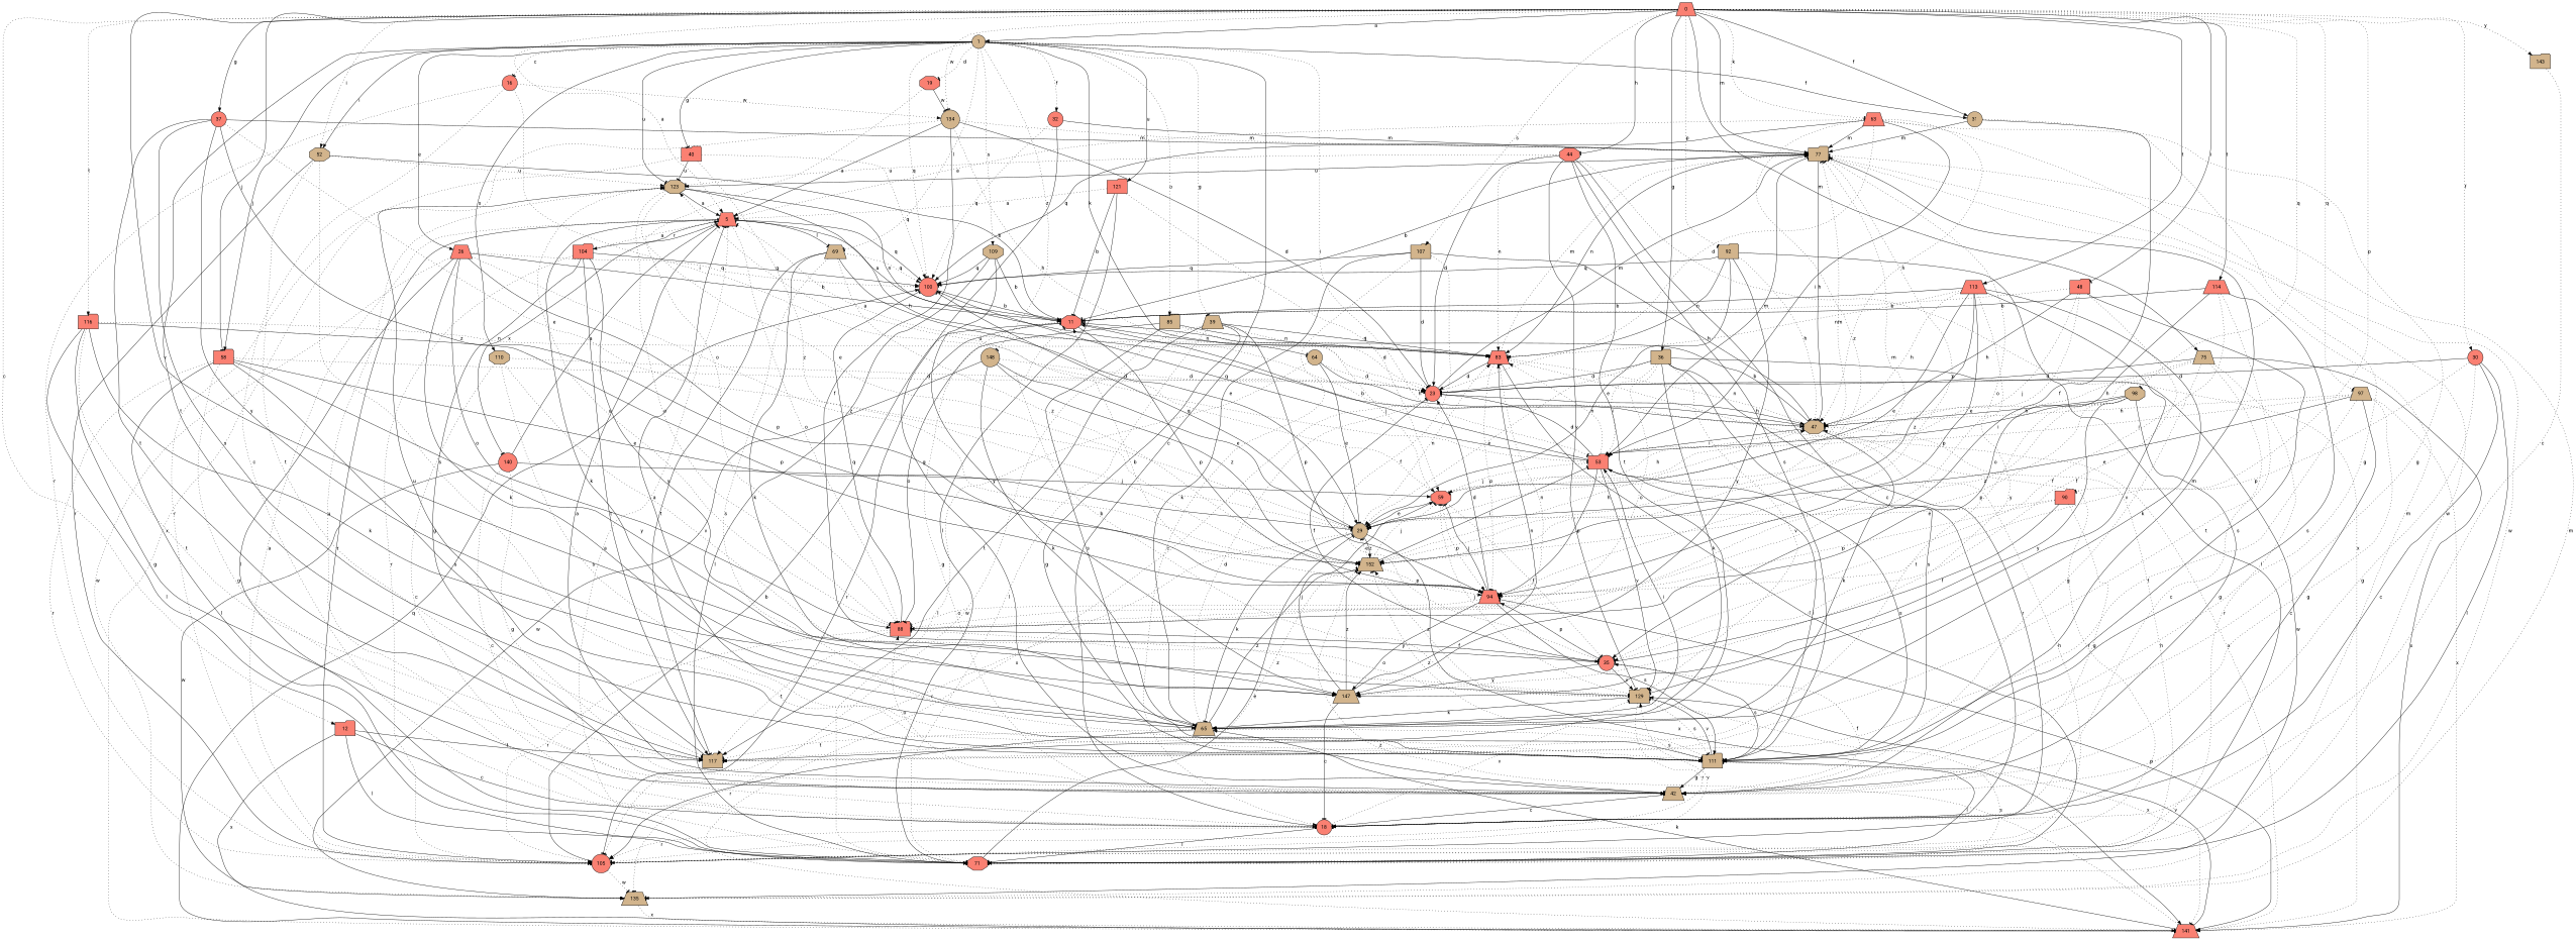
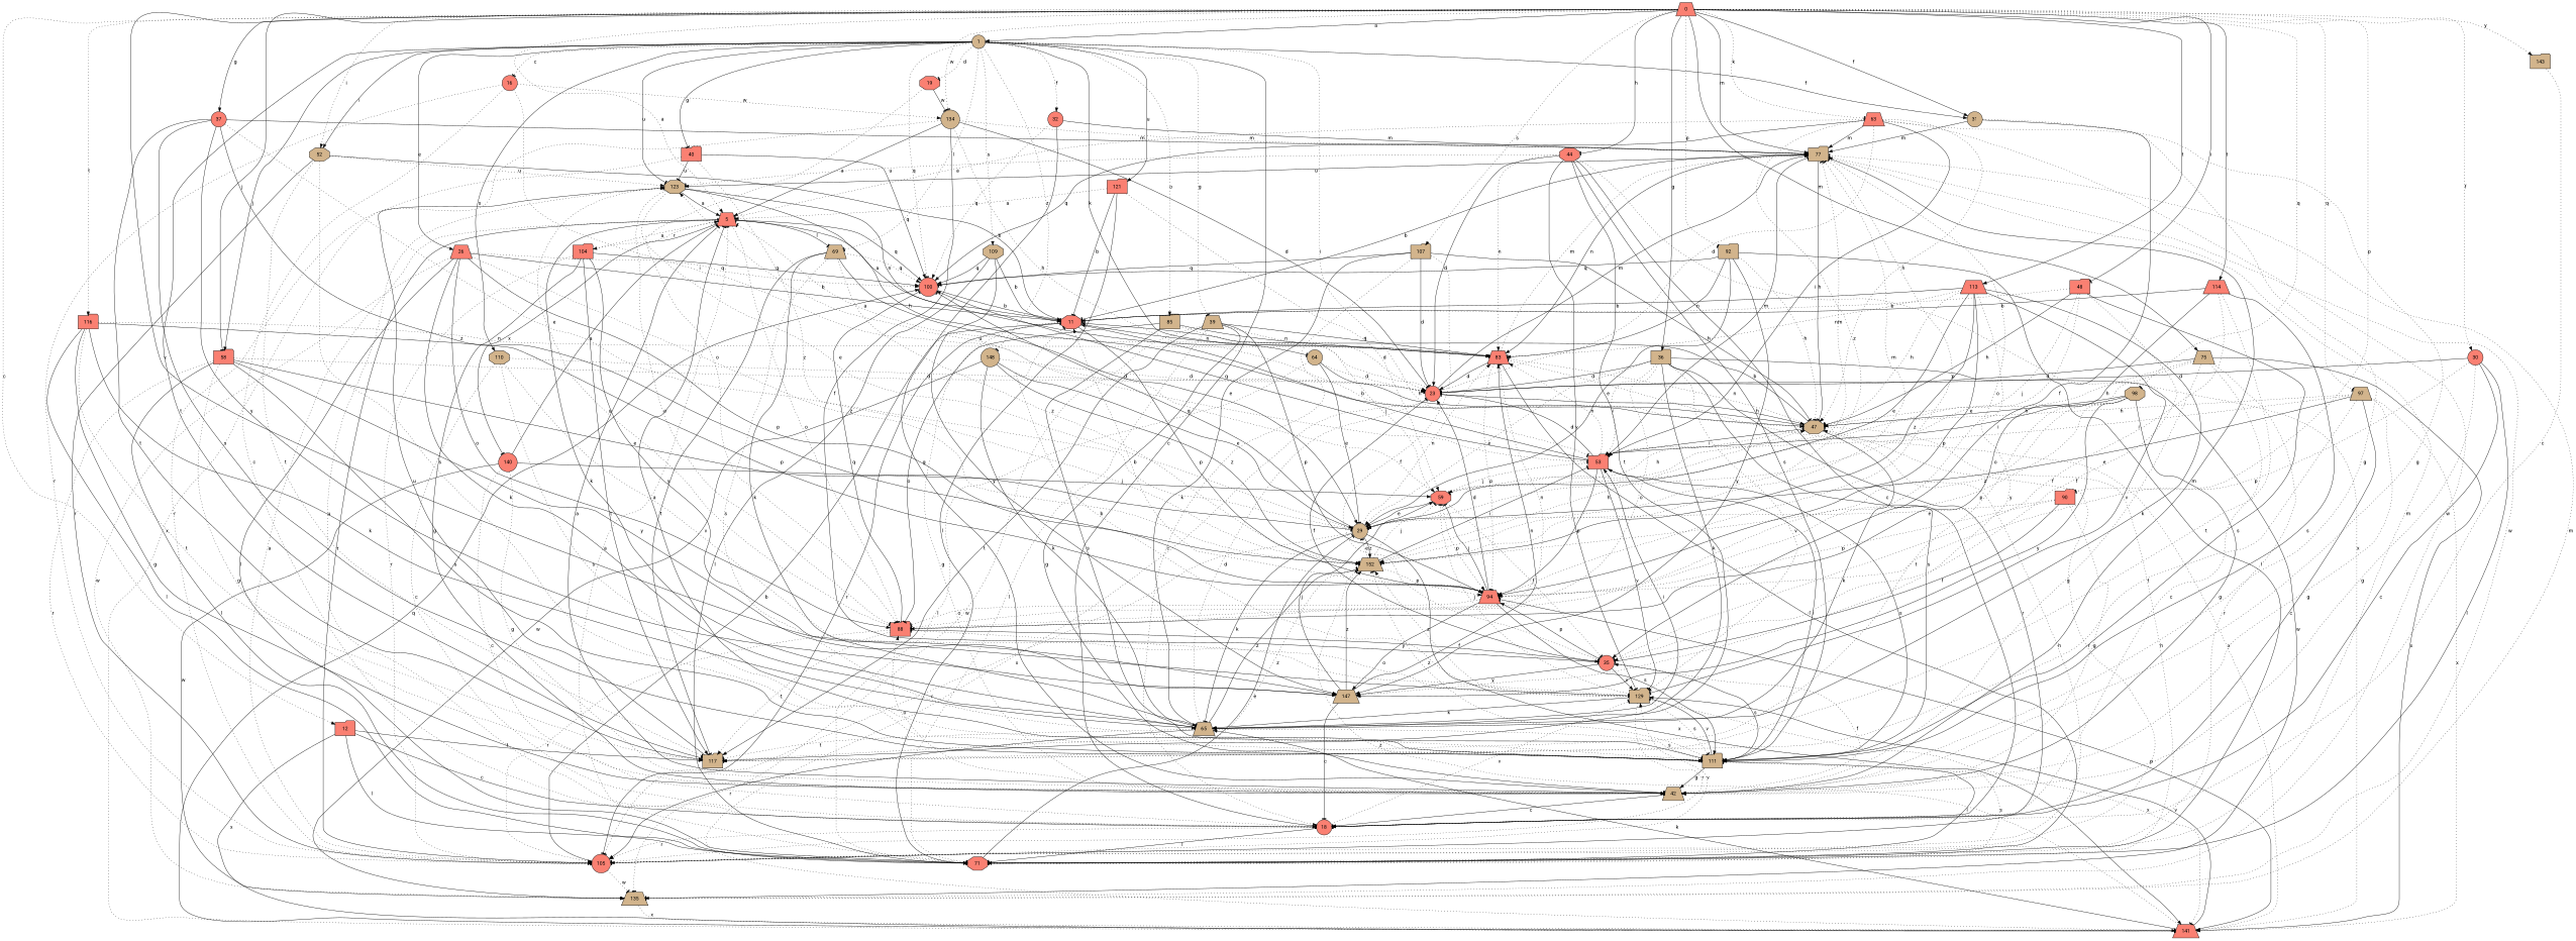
  strict digraph {
    fontname=Roboto
    node [fillcolor=salmon fontname=Roboto shape=folder style=filled]
    edge [arrowhead=normal fontname=Roboto style=solid]
    1 [fillcolor=tan shape=circle]
    0 [shape=trapezium]
    5 [shape=trapezium]
    12
    30 [shape=circle]
    31 [fillcolor=tan shape=circle]
    36 [fillcolor=tan]
    37 [shape=circle]
    44 [shape=octagon]
    48
    52 [fillcolor=tan shape=octagon]
    58
    63 [shape=trapezium]
    75 [fillcolor=tan shape=trapezium]
    77 [fillcolor=tan]
    90
    92 [fillcolor=tan]
    97 [fillcolor=tan shape=trapezium]
    98 [fillcolor=tan shape=octagon]
    107 [fillcolor=tan]
    113 [shape=trapezium]
    114 [shape=trapezium]
    116
    129 [fillcolor=tan]
    134 [fillcolor=tan shape=circle]
    143 [fillcolor=tan]
    16 [shape=circle]
    18 [shape=circle]
    19 [shape=octagon]
    26 [shape=trapezium]
    32 [shape=circle]
    39 [fillcolor=tan shape=trapezium]
    40
    53
    64 [fillcolor=tan shape=circle]
    69 [fillcolor=tan shape=trapezium]
    85 [fillcolor=tan]
    100 [shape=circle]
    109 [fillcolor=tan shape=octagon]
    110 [fillcolor=tan shape=octagon]
    117 [fillcolor=tan]
    121
    123 [fillcolor=tan shape=octagon]
    148 [fillcolor=tan shape=circle]
    65 [fillcolor=tan shape=trapezium]
    88
    104
    105 [shape=circle]
    140 [shape=circle]
    71 [shape=octagon]
    141 [shape=trapezium]
    42 [fillcolor=tan shape=trapezium]
    94 [shape=trapezium]
    23 [shape=circle]
    35 [shape=circle]
    135 [fillcolor=tan shape=trapezium]
    29 [fillcolor=tan shape=circle]
    111 [fillcolor=tan]
    152 [fillcolor=tan shape=trapezium]
    147 [fillcolor=tan shape=trapezium]
    83 [shape=trapezium]
    11 [shape=octagon]
    47 [fillcolor=tan shape=octagon]
    59 [shape=octagon]
    1 -> 31 [label=f]
    1 -> 52 [label=i]
    1 -> 58 [label=j]
    1 -> 16 [arrowhead=tee label=c style=dotted]
    1 -> 18 [arrowhead=tee label=c]
    1 -> 19 [arrowhead=tee label=d style=dotted]
    1 -> 26 [label=e]
    1 -> 32 [label=f style=dotted]
    1 -> 39 [arrowhead=tee label=g style=dotted]
    1 -> 40 [arrowhead=tee label=g]
    1 -> 53 [arrowhead=tee label=i style=dotted]
    1 -> 64 [arrowhead=tee label=k]
    1 -> 69 [arrowhead=tee label=l style=dotted]
    1 -> 85 [label=o style=dotted]
    1 -> 100 [arrowhead=tee label=q style=dotted]
    1 -> 109 [label=s style=dotted]
    1 -> 110 [label=s]
    1 -> 117 [arrowhead=tee label=t]
    1 -> 121 [label=u]
    1 -> 123 [arrowhead=tee label=u]
    1 -> 148 [arrowhead=tee label=z style=dotted]
    0 -> 1 [label=a]
    0 -> 5 [label=a style=dotted]
    0 -> 12 [label=c style=dotted]
    0 -> 30 [label=f style=dotted]
    0 -> 31 [label=f]
    0 -> 36 [label=g]
    0 -> 37 [label=g]
    0 -> 44 [arrowhead=tee label=h]
    0 -> 48 [arrowhead=tee label=i]
    0 -> 52 [label=i style=dotted]
    0 -> 58 [arrowhead=tee label=j]
    0 -> 63 [arrowhead=tee label=k style=dotted]
    0 -> 75 [label=m]
    0 -> 77 [label=m]
    0 -> 90 [arrowhead=tee label=p style=dotted]
    0 -> 92 [arrowhead=tee label=p style=dotted]
    0 -> 97 [arrowhead=tee label=q style=dotted]
    0 -> 98 [arrowhead=tee label=q style=dotted]
    0 -> 107 [label=s style=dotted]
    0 -> 113 [label=t]
    0 -> 114 [label=t]
    0 -> 116 [label=t style=dotted]
    0 -> 129 [arrowhead=tee label=v]
    0 -> 134 [arrowhead=tee label=w style=dotted]
    0 -> 143 [label=y style=dotted]
    5 -> 69 [arrowhead=tee label=l]
    5 -> 100 [label=q]
    5 -> 65 [arrowhead=tee label=k]
    5 -> 88 [arrowhead=tee label=o style=dotted]
-   5 -> 104 [label=r]
+   5 -> 104 [label=r style=dotted]
    5 -> 105 [arrowhead=tee label=r]
    5 -> 140 [arrowhead=tee label=x]
    12 -> 18 [label=c]
    12 -> 117 [label=t]
    12 -> 71 [arrowhead=tee label=l]
    12 -> 141 [arrowhead=tee label=x]
    30 -> 18 [arrowhead=tee label=c]
    30 -> 71 [label=l]
    30 -> 42 [label=g style=dotted]
    30 -> 94 [label=p style=dotted]
    30 -> 23 [arrowhead=tee label=d]
    31 -> 77 [label=m]
    31 -> 42 [label=g style=dotted]
    31 -> 35 [label=f]
    36 -> 129 [arrowhead=tee label=v style=dotted]
    36 -> 53 [label=i style=dotted]
    36 -> 65 [label=k]
    36 -> 88 [arrowhead=tee label=o style=dotted]
    36 -> 105 [arrowhead=tee label=r]
    36 -> 23 [arrowhead=tee label=d]
    36 -> 135 [label=w]
    36 -> 29 [label=e style=dotted]
    36 -> 111 [arrowhead=tee label=s]
    37 -> 77 [arrowhead=tee label=m]
    37 -> 117 [label=t]
    37 -> 29 [arrowhead=tee label=e style=dotted]
    37 -> 111 [label=s]
    37 -> 152 [arrowhead=tee label=z]
    37 -> 147 [label=y]
    44 -> 129 [arrowhead=tee label=v]
    44 -> 18 [label=c]
    44 -> 117 [arrowhead=tee label=t]
    44 -> 123 [arrowhead=tee label=u style=dotted]
    44 -> 141 [label=x style=dotted]
    44 -> 23 [label=d]
    44 -> 111 [label=s]
    44 -> 83 [label=n style=dotted]
    48 -> 35 [label=f style=dotted]
    48 -> 29 [arrowhead=tee label=e style=dotted]
    48 -> 111 [label=s]
    48 -> 11 [arrowhead=tee label=b style=dotted]
    48 -> 47 [arrowhead=tee label=h]
    48 -> 59 [arrowhead=tee label=j style=dotted]
    52 -> 117 [arrowhead=tee label=t style=dotted]
    52 -> 123 [label=u style=dotted]
    52 -> 105 [label=r]
    52 -> 111 [label=s style=dotted]
    52 -> 11 [label=b]
    58 -> 105 [label=r style=dotted]
    58 -> 71 [label=l]
    58 -> 42 [arrowhead=tee label=g style=dotted]
    58 -> 23 [arrowhead=tee label=d style=dotted]
    58 -> 29 [arrowhead=tee label=e]
    58 -> 111 [arrowhead=tee label=s]
    58 -> 147 [label=y]
    63 -> 5 [arrowhead=tee label=a style=dotted]
    63 -> 77 [label=m]
    63 -> 53 [label=i]
    63 -> 100 [label=q]
    63 -> 42 [label=g style=dotted]
    63 -> 23 [arrowhead=tee label=d style=dotted]
    63 -> 135 [arrowhead=tee label=w style=dotted]
    63 -> 152 [label=z style=dotted]
    63 -> 47 [label=h style=dotted]
    75 -> 18 [label=c style=dotted]
    75 -> 117 [arrowhead=tee label=t style=dotted]
    75 -> 105 [arrowhead=tee label=r style=dotted]
    75 -> 141 [label=x]
    75 -> 42 [label=g style=dotted]
    75 -> 23 [arrowhead=tee label=d]
    75 -> 47 [arrowhead=tee label=h style=dotted]
    77 -> 123 [label=u]
    77 -> 88 [arrowhead=tee label=o style=dotted]
    77 -> 94 [label=p style=dotted]
    77 -> 135 [arrowhead=tee label=w style=dotted]
    77 -> 83 [label=n]
    77 -> 11 [arrowhead=tee label=b]
    77 -> 47 [arrowhead=tee label=h]
    90 -> 42 [label=g style=dotted]
    90 -> 94 [arrowhead=tee label=p style=dotted]
    90 -> 35 [arrowhead=tee label=f]
    90 -> 29 [label=e style=dotted]
    92 -> 100 [label=q]
    92 -> 71 [label=l]
    92 -> 29 [label=e]
    92 -> 147 [label=y]
    92 -> 83 [label=n]
    92 -> 47 [arrowhead=tee label=h style=dotted]
    97 -> 18 [arrowhead=tee label=c]
    97 -> 53 [label=i style=dotted]
    97 -> 117 [label=t style=dotted]
    97 -> 141 [label=x style=dotted]
    97 -> 42 [label=g style=dotted]
    97 -> 29 [arrowhead=tee label=e]
    97 -> 47 [label=h style=dotted]
    98 -> 53 [label=i]
    98 -> 42 [label=g]
    98 -> 94 [arrowhead=tee label=p style=dotted]
    98 -> 152 [arrowhead=tee label=z style=dotted]
    98 -> 147 [label=y]
    98 -> 47 [label=h]
    107 -> 18 [label=c style=dotted]
    107 -> 100 [arrowhead=tee label=q]
    107 -> 65 [arrowhead=tee label=k]
    107 -> 23 [arrowhead=tee label=d]
    107 -> 35 [arrowhead=tee label=f style=dotted]
    107 -> 47 [arrowhead=tee label=h]
    113 -> 129 [arrowhead=tee label=v]
    113 -> 65 [label=k]
    113 -> 94 [label=p]
    113 -> 29 [label=e]
    113 -> 152 [label=z]
    113 -> 147 [label=y style=dotted]
    113 -> 83 [arrowhead=tee label=n style=dotted]
    113 -> 11 [arrowhead=tee label=b]
    113 -> 47 [arrowhead=tee label=h style=dotted]
    114 -> 117 [label=t style=dotted]
    114 -> 88 [label=o]
    114 -> 35 [arrowhead=tee label=f style=dotted]
    114 -> 111 [label=s]
    114 -> 11 [label=b]
    116 -> 117 [label=t style=dotted]
    116 -> 65 [label=k]
    116 -> 71 [label=l]
    116 -> 42 [arrowhead=tee label=g]
    116 -> 94 [arrowhead=tee label=p]
    116 -> 83 [label=n style=dotted]
    129 -> 65 [label=k]
    129 -> 88 [arrowhead=tee label=o style=dotted]
    129 -> 105 [arrowhead=tee label=r style=dotted]
    129 -> 141 [arrowhead=tee label=x style=dotted]
    129 -> 111 [arrowhead=tee label=s style=dotted]
    129 -> 152 [label=z style=dotted]
    129 -> 11 [arrowhead=tee label=b style=dotted]
    129 -> 59 [arrowhead=tee label=j style=dotted]
    134 -> 5 [label=a]
    134 -> 77 [label=m style=dotted]
    134 -> 141 [arrowhead=tee label=x style=dotted]
    134 -> 23 [arrowhead=tee label=d]
    134 -> 35 [arrowhead=tee label=f]
    134 -> 47 [label=h style=dotted]
    143 -> 18 [arrowhead=tee label=c style=dotted]
    16 -> 134 [label=w style=dotted]
    16 -> 18 [arrowhead=tee label=c style=dotted]
    16 -> 53 [arrowhead=tee label=i style=dotted]
    16 -> 105 [arrowhead=tee label=r style=dotted]
    18 -> 129 [arrowhead=tee label=v style=dotted]
    18 -> 123 [label=u style=dotted]
    18 -> 105 [label=r style=dotted]
    18 -> 71 [arrowhead=tee label=l]
    19 -> 134 [arrowhead=tee label=w]
    19 -> 88 [arrowhead=tee label=o style=dotted]
    26 -> 100 [label=q style=dotted]
    26 -> 65 [arrowhead=tee label=k]
    26 -> 88 [label=o]
    26 -> 71 [arrowhead=tee label=l]
    26 -> 94 [label=p]
    26 -> 135 [label=w style=dotted]
    26 -> 152 [label=z style=dotted]
    26 -> 11 [label=b]
    32 -> 77 [label=m]
    32 -> 100 [label=q style=dotted]
    32 -> 42 [arrowhead=tee label=g]
    39 -> 117 [label=t]
    39 -> 71 [arrowhead=tee label=l style=dotted]
    39 -> 42 [arrowhead=tee label=g]
    39 -> 94 [label=p]
    39 -> 23 [label=d style=dotted]
    39 -> 135 [arrowhead=tee label=w style=dotted]
    39 -> 83 [label=n]
-   40 -> 100 [label=q style=dotted]
+   40 -> 100 [label=q]
    40 -> 123 [arrowhead=tee label=u]
    40 -> 105 [label=r style=dotted]
    40 -> 152 [arrowhead=tee label=z style=dotted]
    53 -> 77 [arrowhead=tee label=m]
    53 -> 129 [arrowhead=tee label=v]
    53 -> 100 [label=q]
    53 -> 94 [arrowhead=tee label=p]
    53 -> 23 [arrowhead=tee label=d]
    53 -> 111 [arrowhead=tee label=s]
    53 -> 83 [label=n style=dotted]
    53 -> 11 [label=b]
    53 -> 59 [label=j style=dotted]
    64 -> 71 [arrowhead=tee label=l style=dotted]
    64 -> 23 [arrowhead=tee label=d style=dotted]
    64 -> 29 [arrowhead=tee label=e]
    64 -> 47 [arrowhead=tee label=h]
    69 -> 100 [label=q style=dotted]
    69 -> 117 [arrowhead=tee label=t]
    69 -> 65 [arrowhead=tee label=k]
    69 -> 29 [label=e]
    69 -> 111 [arrowhead=tee label=s style=dotted]
    69 -> 152 [arrowhead=tee label=z style=dotted]
    85 -> 88 [arrowhead=tee label=o]
    85 -> 111 [arrowhead=tee label=s]
    85 -> 83 [label=n]
    85 -> 59 [label=j style=dotted]
    100 -> 11 [arrowhead=tee label=b]
    109 -> 100 [label=q]
    109 -> 71 [label=l]
    109 -> 147 [label=y]
    109 -> 11 [label=b]
    110 -> 129 [arrowhead=tee label=v style=dotted]
    110 -> 18 [arrowhead=tee label=c style=dotted]
    110 -> 23 [label=d style=dotted]
    110 -> 111 [label=s style=dotted]
    117 -> 123 [arrowhead=tee label=u]
    117 -> 152 [arrowhead=tee label=z style=dotted]
    121 -> 5 [label=a style=dotted]
    121 -> 71 [arrowhead=tee label=l]
    121 -> 11 [arrowhead=tee label=b]
    121 -> 59 [label=j style=dotted]
    123 -> 5 [label=a]
    123 -> 88 [arrowhead=tee label=o style=dotted]
    123 -> 29 [arrowhead=tee label=e style=dotted]
    123 -> 83 [label=n]
    123 -> 47 [arrowhead=tee label=h]
    148 -> 65 [label=k]
    148 -> 23 [label=d style=dotted]
    148 -> 135 [label=w]
    148 -> 29 [label=e]
    148 -> 152 [label=z]
    65 -> 53 [label=i]
    65 -> 117 [arrowhead=tee label=t style=dotted]
    65 -> 105 [label=r]
    65 -> 23 [arrowhead=tee label=d style=dotted]
    65 -> 111 [arrowhead=tee label=s style=dotted]
    65 -> 152 [arrowhead=tee label=z]
    88 -> 100 [arrowhead=tee label=q]
    88 -> 117 [label=t style=dotted]
    88 -> 123 [label=u style=dotted]
    88 -> 105 [label=r style=dotted]
    88 -> 35 [arrowhead=tee label=f]
    88 -> 83 [arrowhead=tee label=n style=dotted]
    104 -> 5 [label=a style=dotted]
    104 -> 100 [label=q]
    104 -> 117 [label=t]
    104 -> 105 [arrowhead=tee label=r style=dotted]
    104 -> 42 [label=g]
    104 -> 147 [label=y]
    105 -> 5 [arrowhead=tee label=a style=dotted]
    105 -> 129 [label=v style=dotted]
    105 -> 135 [arrowhead=tee label=w style=dotted]
    105 -> 11 [arrowhead=tee label=b]
    105 -> 47 [label=h style=dotted]
    140 -> 5 [arrowhead=tee label=a]
    140 -> 18 [arrowhead=tee label=c style=dotted]
    140 -> 42 [label=g style=dotted]
    140 -> 135 [label=w]
    140 -> 59 [label=j]
    71 -> 5 [arrowhead=tee label=a style=dotted]
    71 -> 77 [label=m style=dotted]
    71 -> 29 [arrowhead=tee label=e]
    71 -> 111 [arrowhead=tee label=s style=dotted]
    71 -> 47 [arrowhead=tee label=h style=dotted]
    141 -> 129 [label=v]
    141 -> 100 [label=q]
    141 -> 65 [label=k]
    141 -> 94 [arrowhead=tee label=p]
    141 -> 152 [arrowhead=tee label=z style=dotted]
    42 -> 5 [arrowhead=tee label=a]
    42 -> 77 [arrowhead=tee label=m]
    42 -> 18 [label=c]
    42 -> 88 [label=o style=dotted]
    42 -> 35 [label=f style=dotted]
    94 -> 88 [arrowhead=tee label=o style=dotted]
    94 -> 23 [label=d]
    94 -> 111 [label=s]
    94 -> 147 [label=y]
    94 -> 11 [label=b style=dotted]
    94 -> 59 [arrowhead=tee label=j]
    23 -> 5 [arrowhead=tee label=a style=dotted]
    23 -> 77 [label=m]
    23 -> 141 [label=x style=dotted]
    23 -> 35 [label=f]
    23 -> 47 [label=h]
    35 -> 129 [label=v]
    35 -> 94 [label=p]
    35 -> 111 [label=s]
    35 -> 147 [label=y]
    135 -> 77 [arrowhead=tee label=m style=dotted]
    135 -> 141 [arrowhead=tee label=x style=dotted]
    29 -> 100 [arrowhead=tee label=q]
    29 -> 65 [arrowhead=tee label=k]
    29 -> 105 [arrowhead=tee label=r style=dotted]
    29 -> 141 [label=x]
    29 -> 152 [label=z]
    29 -> 83 [label=n style=dotted]
    111 -> 5 [arrowhead=tee label=a]
    111 -> 129 [arrowhead=tee label=v]
    111 -> 53 [label=i]
    111 -> 71 [arrowhead=tee label=l]
    111 -> 42 [label=g]
    111 -> 152 [arrowhead=tee label=z style=dotted]
    152 -> 77 [arrowhead=tee label=m style=dotted]
    152 -> 53 [arrowhead=tee label=i]
    152 -> 94 [label=p style=dotted]
    152 -> 29 [arrowhead=tee label=e style=dotted]
    152 -> 47 [label=h style=dotted]
    152 -> 59 [arrowhead=tee label=j style=dotted]
    147 -> 18 [arrowhead=tee label=c]
    147 -> 152 [label=z]
    147 -> 83 [label=n]
    147 -> 59 [label=j]
    83 -> 77 [label=m style=dotted]
    83 -> 71 [arrowhead=tee label=l]
    83 -> 141 [label=x style=dotted]
    83 -> 94 [arrowhead=tee label=p style=dotted]
    83 -> 23 [label=d]
    11 -> 5 [arrowhead=tee label=a]
    11 -> 105 [arrowhead=tee label=r]
    11 -> 42 [label=g style=dotted]
    11 -> 94 [label=p]
    11 -> 83 [arrowhead=tee label=n]
    47 -> 53 [arrowhead=tee label=i]
    47 -> 65 [label=k]
    47 -> 105 [label=r style=dotted]
    47 -> 83 [arrowhead=tee label=n style=dotted]
    47 -> 11 [label=b]
    59 -> 77 [arrowhead=tee label=m style=dotted]
    59 -> 123 [label=u style=dotted]
    59 -> 94 [label=p style=dotted]
    59 -> 35 [arrowhead=tee label=f style=dotted]
    59 -> 29 [label=e]
    59 -> 47 [arrowhead=tee label=h style=dotted]
  }
